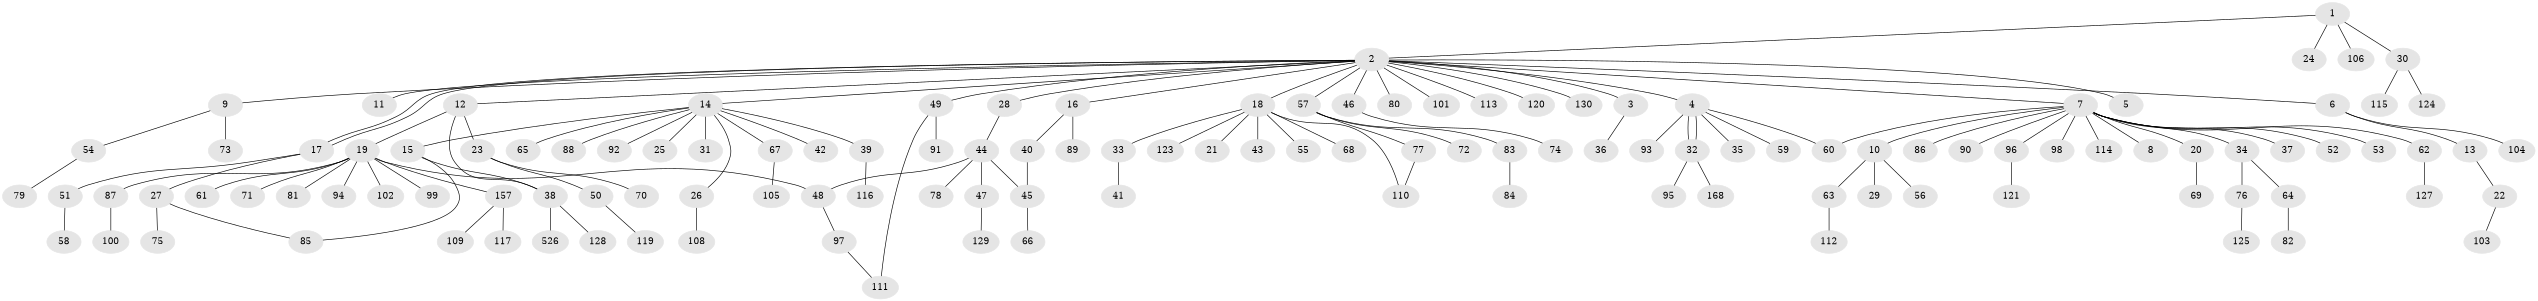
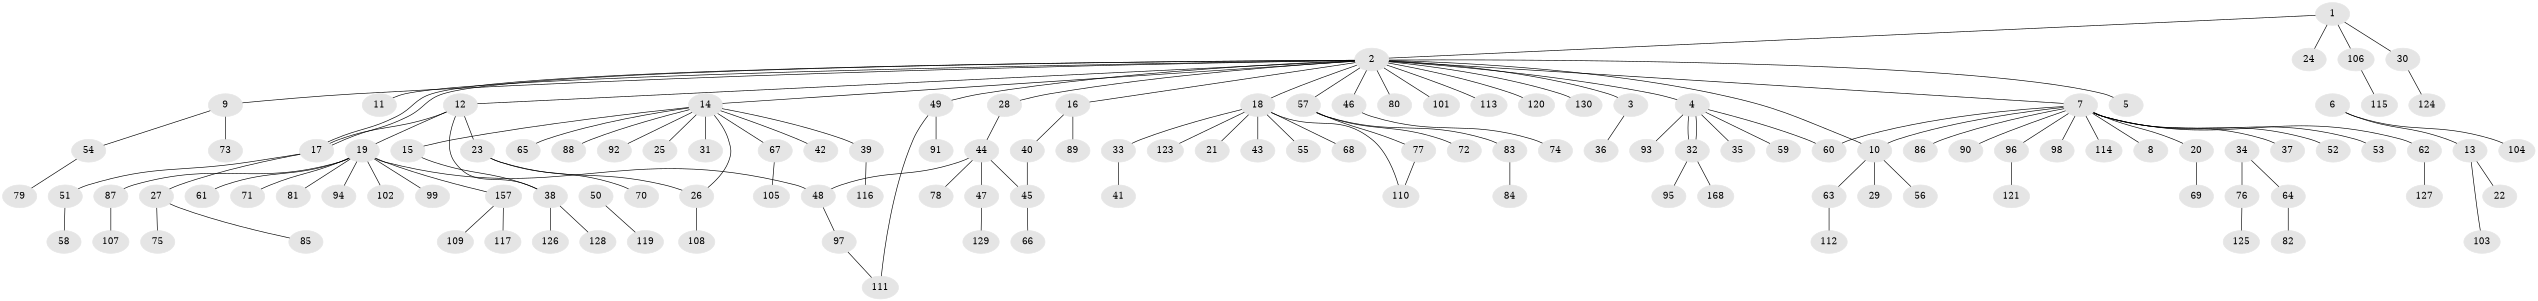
  graph {
    node [color=gray90 style=filled]
    1
    2
    24
    30
    106
    3
    4
    5
    6
    7
    9
    11
    12
    14
    16
    17
    18
    28
    46
    49
    57
    80
    101
    113
    120
    130
    115
    124
    36
    32
    35
    59
    60
    93
    13
    104
    8
    10
    20
    34
    37
    52
    53
    62
    86
    90
    96
    98
    114
    54
    73
    19
    23
    38
    15
    25
    26
    31
    39
    42
    65
    67
    88
    92
    40
    89
    27
    51
    21
    33
    43
    55
    68
    110
    123
    44
    74
    91
    111
    72
    77
    83
    95
    n84 [label=168]
    22
    103
    29
    56
    63
    69
    64
    76
    127
    121
    79
    112
    48
    61
    71
    81
    87
    94
    99
    102
    n105 [label=157]
    50
    70
-   126 [label=526]
+   126
    128
    85
    108
    116
    105
    45
    75
    58
    41
    97
-   100
+   100 [label=107]
    109
    117
    119
    47
    78
    82
    125
    66
    129
    84
    1 -- 2
    1 -- 24
    1 -- 30
    1 -- 106
    2 -- 3
    2 -- 4
    2 -- 5
-   2 -- 6
+   2 -- 10
    2 -- 7
    2 -- 9
    2 -- 11
    2 -- 12
    2 -- 14
    2 -- 16
    2 -- 17
    2 -- 17
    2 -- 18
    2 -- 28
    2 -- 46
    2 -- 49
    2 -- 57
    2 -- 80
    2 -- 101
    2 -- 113
    2 -- 120
    2 -- 130
-   30 -- 115
+   106 -- 115
    30 -- 124
    3 -- 36
    4 -- 32
    4 -- 32
    4 -- 35
    4 -- 59
    4 -- 60
    4 -- 93
    6 -- 13
    6 -- 104
    7 -- 60
    7 -- 8
    7 -- 10
    7 -- 20
-   7 -- 34
    7 -- 37
    7 -- 52
    7 -- 53
    7 -- 62
    7 -- 86
    7 -- 90
    7 -- 96
    7 -- 98
    7 -- 114
    9 -- 54
    9 -- 73
+   12 -- 17
    12 -- 19
    12 -- 23
    12 -- 38
    14 -- 15
    14 -- 25
    14 -- 26
    14 -- 31
    14 -- 39
    14 -- 42
    14 -- 65
    14 -- 67
    14 -- 88
    14 -- 92
    16 -- 40
    16 -- 89
    17 -- 27
    17 -- 51
    18 -- 21
    18 -- 33
    18 -- 43
    18 -- 55
    18 -- 68
    18 -- 110
    18 -- 123
    28 -- 44
    46 -- 74
    49 -- 91
    49 -- 111
    57 -- 72
    57 -- 77
    57 -- 83
    32 -- 95
    32 -- n84
    13 -- 22
-   22 -- 103
+   13 -- 103
    10 -- 29
    10 -- 56
    10 -- 63
    20 -- 69
    34 -- 64
    34 -- 76
    62 -- 127
    96 -- 121
    54 -- 79
    19 -- 48
    19 -- 61
    19 -- 71
    19 -- 81
    19 -- 87
    19 -- 94
    19 -- 99
    19 -- 102
    19 -- n105
-   23 -- 50
+   23 -- 26
    23 -- 70
    38 -- 126
    38 -- 128
    15 -- 38
-   15 -- 85
    26 -- 108
    39 -- 116
    67 -- 105
    40 -- 45
    27 -- 85
    27 -- 75
    51 -- 58
    33 -- 41
    44 -- 48
    44 -- 45
    44 -- 47
    44 -- 78
    77 -- 110
    83 -- 84
    63 -- 112
    64 -- 82
    76 -- 125
    48 -- 97
    87 -- 100
    n105 -- 109
    n105 -- 117
    50 -- 119
    45 -- 66
    97 -- 111
    47 -- 129
  }
